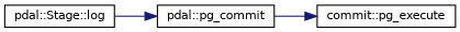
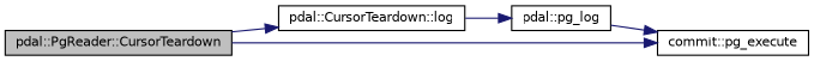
  digraph {
    rankdir=LR
    node [color=black fillcolor=white fontname=Helvetica fontsize=10 shape=record style=filled]
    edge [color=midnightblue fontname=Helvetica fontsize=10 labelfontname=Helvetica labelfontsize=10 style=solid]
-   n2 [height=0.2 label="pdal::Stage::log" width=0.4]
+   n1 [fillcolor=grey75 fontcolor=black height=0.2 label="pdal::PgReader::CursorTeardown" width=0.4]
+   n2 [height=0.2 label="pdal::CursorTeardown::log" width=0.4]
    n3 [height=0.2 label="commit::pg_execute" width=0.4]
-   n4 [height=0.2 label="pdal::pg_commit" width=0.4]
+   n4 [height=0.2 label="pdal::pg_log" width=0.4]
+   n1 -> n2
+   n1 -> n3
    n2 -> n4
    n4 -> n3
  }
